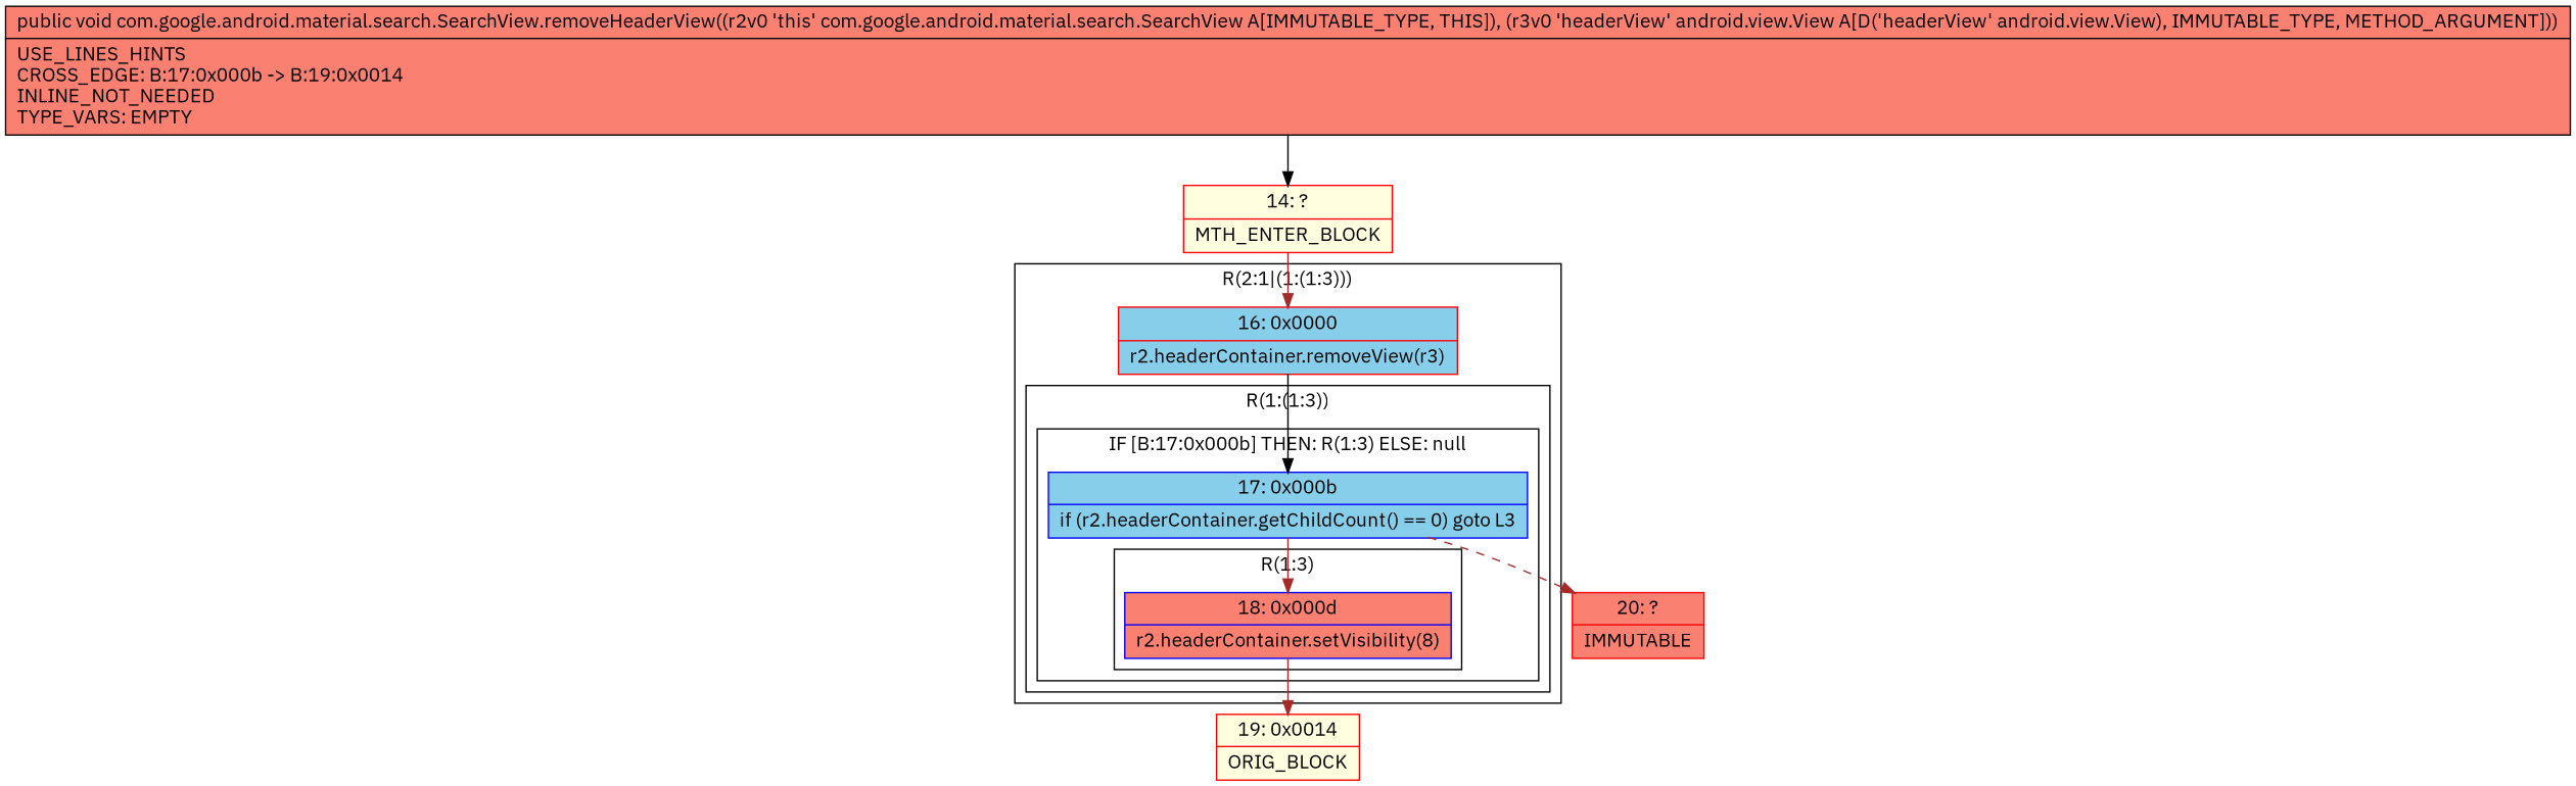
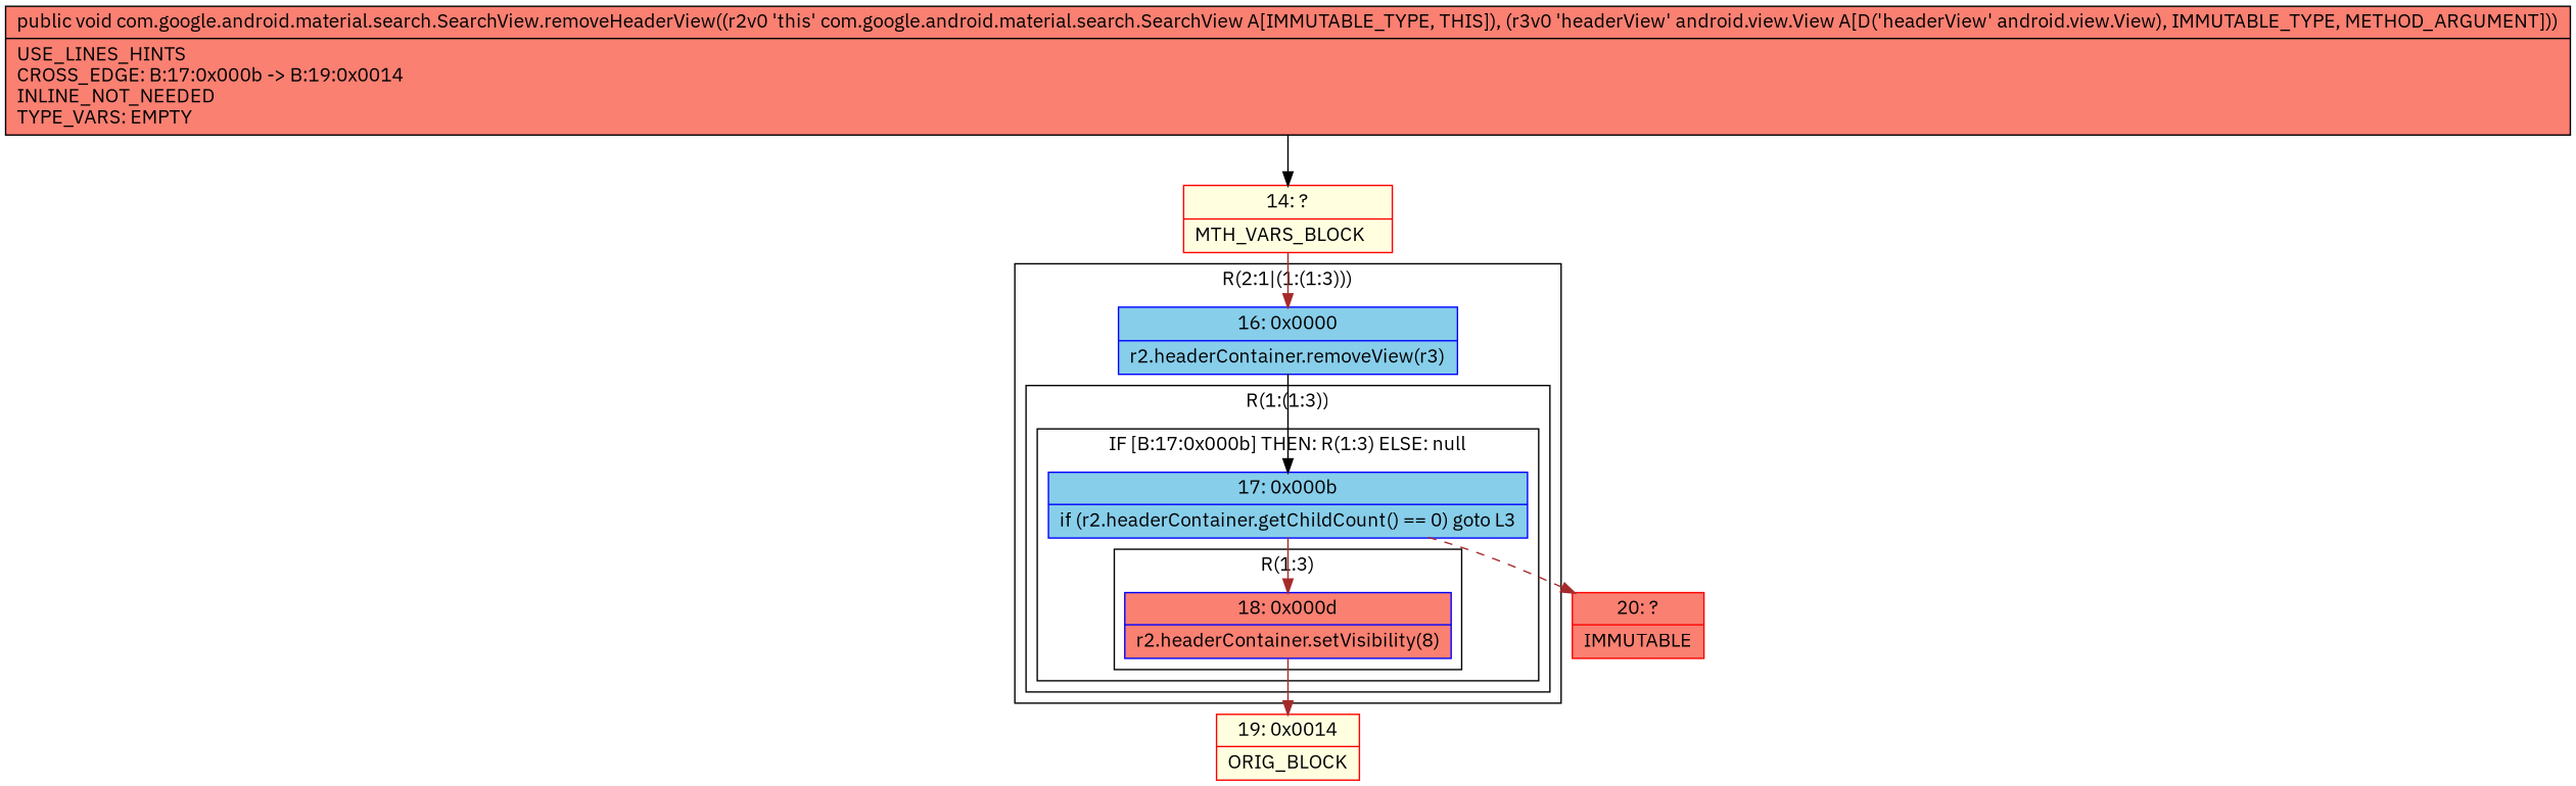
  digraph {
    fontname="IBM Plex Sans"
    node [color=blue fillcolor=salmon fontname="IBM Plex Sans" shape=record style=filled]
    edge [color=brown fontname="IBM Plex Sans"]
    n1 [label="{18\:\ 0x000d|r2.headerContainer.setVisibility(8)\l}"]
    n2 [fillcolor=skyblue label="{17\:\ 0x000b|if (r2.headerContainer.getChildCount() == 0) goto L3\l}"]
-   n3 [color=red fillcolor=skyblue label="{16\:\ 0x0000|r2.headerContainer.removeView(r3)\l}"]
+   n3 [fillcolor=skyblue label="{16\:\ 0x0000|r2.headerContainer.removeView(r3)\l}"]
    n4 [color=red fillcolor=lightyellow label="{19\:\ 0x0014|ORIG_BLOCK\l}"]
    n5 [color=red label="{20\:\ ?|IMMUTABLE\l}"]
-   n6 [color=red fillcolor=lightyellow label="{14\:\ ?|MTH_ENTER_BLOCK\l}"]
+   n6 [color=red fillcolor=lightyellow label="{14\:\ ?|MTH_VARS_BLOCK\l}"]
    n7 [label="{public void com.google.android.material.search.SearchView.removeHeaderView((r2v0 'this' com.google.android.material.search.SearchView A[IMMUTABLE_TYPE, THIS]), (r3v0 'headerView' android.view.View A[D('headerView' android.view.View), IMMUTABLE_TYPE, METHOD_ARGUMENT]))  | USE_LINES_HINTS\lCROSS_EDGE: B:17:0x000b \-\> B:19:0x0014\lINLINE_NOT_NEEDED\lTYPE_VARS: EMPTY\l}" color=""]
    subgraph cluster_1 {
      label="R(2:1|(1:(1:3)))"
      n3
      subgraph cluster_2 {
        label="R(1:(1:3))"
        subgraph cluster_3 {
          label="IF [B:17:0x000b] THEN: R(1:3) ELSE: null"
          n2
          subgraph cluster_4 {
            label="R(1:3)"
            n1
          }
        }
      }
    }
    n1 -> n4
    n2 -> n1
    n2 -> n5 [style=dashed]
    n3 -> n2 [color=black]
    n6 -> n3
    n7 -> n6 [color=black]
  }
